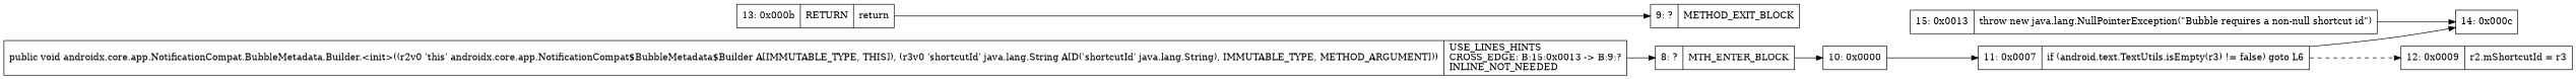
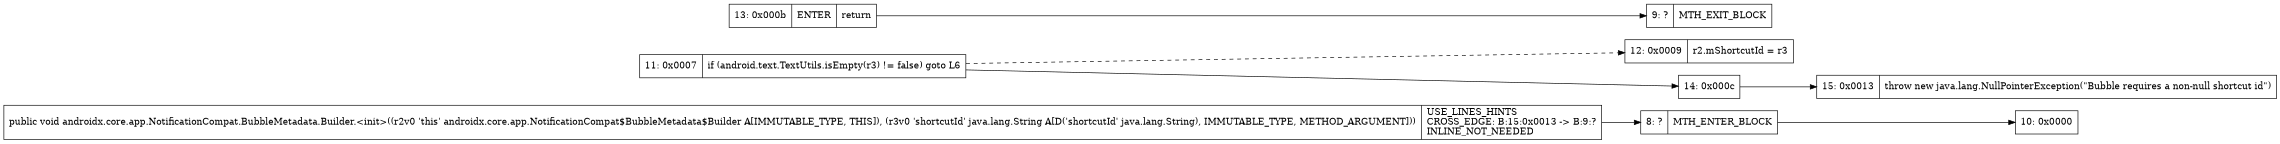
  digraph {
    rankdir=LR
    node [shape=record]
    n1 [label="{8\:\ ?|MTH_ENTER_BLOCK\l}"]
    n2 [label="{10\:\ 0x0000}"]
    n3 [label="{11\:\ 0x0007|if (android.text.TextUtils.isEmpty(r3) != false) goto L6\l}"]
    n4 [label="{12\:\ 0x0009|r2.mShortcutId = r3\l}"]
    n5 [label="{14\:\ 0x000c}"]
    n6 [label="{15\:\ 0x0013|throw new java.lang.NullPointerException(\"Bubble requires a non\-null shortcut id\")\l}"]
-   n7 [label="{13\:\ 0x000b|RETURN\l|return\l}"]
-   n8 [label="{9\:\ ?|METHOD_EXIT_BLOCK\l}"]
+   n7 [label="{13\:\ 0x000b|ENTER\l|return\l}"]
+   n8 [label="{9\:\ ?|MTH_EXIT_BLOCK\l}"]
    n9 [label="{public void androidx.core.app.NotificationCompat.BubbleMetadata.Builder.\<init\>((r2v0 'this' androidx.core.app.NotificationCompat$BubbleMetadata$Builder A[IMMUTABLE_TYPE, THIS]), (r3v0 'shortcutId' java.lang.String A[D('shortcutId' java.lang.String), IMMUTABLE_TYPE, METHOD_ARGUMENT]))  | USE_LINES_HINTS\lCROSS_EDGE: B:15:0x0013 \-\> B:9:?\lINLINE_NOT_NEEDED\l}"]
    n1 -> n2
-   n2 -> n3
    n3 -> n4 [style=dashed]
    n3 -> n5
-   n6 -> n5
+   n5 -> n6
    n7 -> n8
    n9 -> n1
  }
